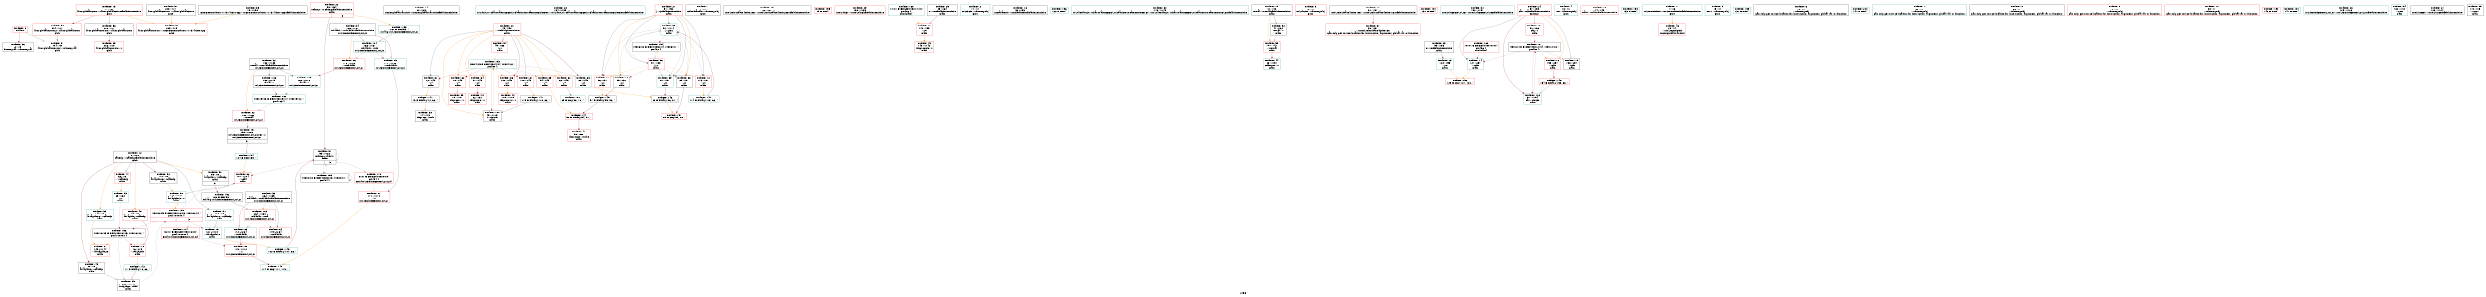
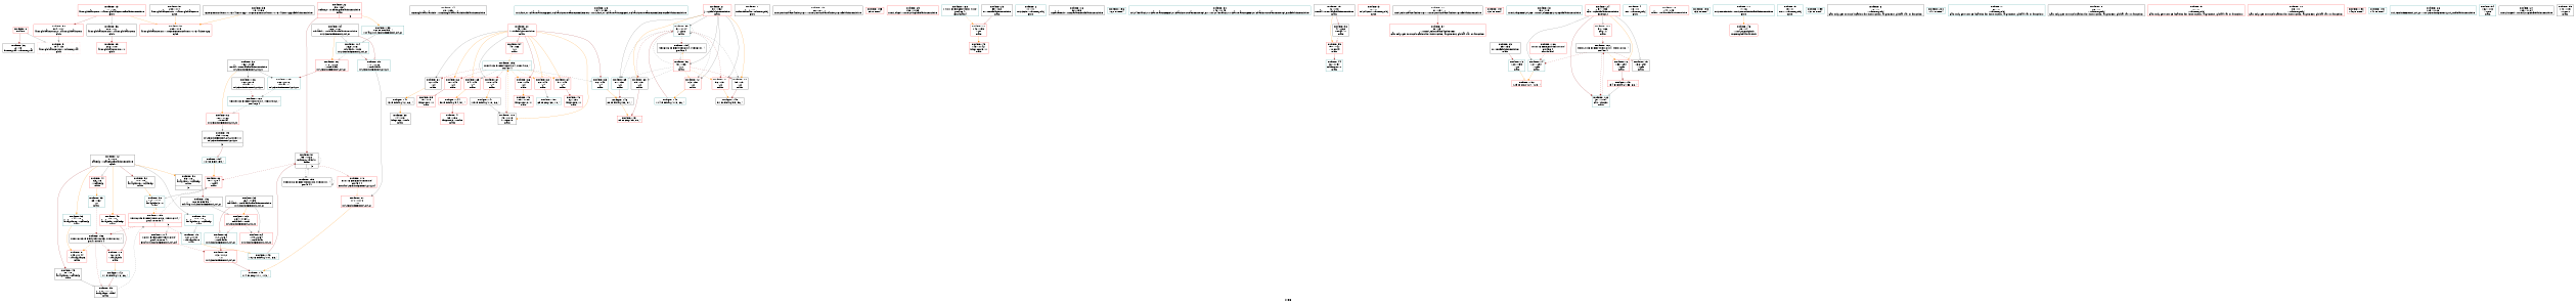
  digraph {
    label=SVFG
    node [color=red shape=record]
    edge [arrowhead=dot color=brown style=solid]
    n1 [label="{NodeID: 0\nNullPtr}"]
    n2 [color=black label="{NodeID: 36\n2\<--3\ndummyVal\<--dummyVal\n}"]
    n3 [label="{NodeID: 91\n204\<--3\nllvm.global_ctors_2\<--dummyVal\nGlob }" style=dotted]
    n4 [color=black label="{NodeID: 97\n53\<--102\nref.tmp\<--add11\nmain\n|{|<s3>3}}"]
    n5 [label="{NodeID: 80\n107\<--104\n\<--call\nmain\n}"]
    n6 [color=black label="{NodeID: 155\nMR_8V_2 = PHI(MR_8V_3, MR_8V_1, )\npts\{54 \}\n}"]
    n7 [label="{NodeID: 170\n8V_1 = ENCHI(MR_8V_0)\npts\{54 \}\nFun[_ZSt3minIiERKT_S2_S2_]}" style=double]
    n8 [color=teal label="{NodeID: 98\n110\<--107\narrayidx13\<--\nmain\n}"]
    n9 [label="{NodeID: 87\n171\<--170\n\<--\n_ZSt3minIiERKT_S2_S2_\n}"]
    n10 [label="{NodeID: 159\nMR_16V_5 = PHI(MR_16V_6, MR_16V_4, )\npts\{100000 \}\n|{|<s4>3}}"]
    n11 [color=teal label="{NodeID: 149\n174 = cmp(171, 173, )\n}"]
    n12 [color=black label="{NodeID: 14\n22\<--23\n__cxx_global_var_init\<--__cxx_global_var_init_field_insensitive\n}"]
    n13 [color=teal label="{NodeID: 194\n104 = PHI(159, )\n}"]
    n14 [color=teal label="{NodeID: 28\n134\<--135\n_ZStlsISt11char_traitsIcEERSt13basic_ostreamIcT_ES5_PKc\<--_ZStlsISt11char_traitsIcEERSt13basic_ostreamIcT_ES5_PKc_field_insensitive\n}"]
    n15 [label="{NodeID: 42\n109\<--108\nidxprom12\<--\nmain\n}"]
    n16 [color=black label="{NodeID: 56\n202\<--17\nllvm.global_ctors_0\<--llvm.global_ctors\nGlob }"]
    n17 [label="{NodeID: 89\n202\<--18\nllvm.global_ctors_0\<--\nGlob }"]
    n18 [color=teal label="{NodeID: 153\nMR_4V_3 = PHI(MR_4V_4, MR_4V_2, )\npts\{50 \}\n}"]
    n19 [label="{NodeID: 60\n68\<--49\n\<--i\nmain\n}"]
    n20 [color=black label="{NodeID: 61\n72\<--49\n\<--i\nmain\n}"]
    n21 [label="{NodeID: 62\n78\<--49\n\<--i\nmain\n}"]
    n22 [color=teal label="{NodeID: 63\n86\<--49\n\<--i\nmain\n}"]
    n23 [label="{NodeID: 64\n91\<--49\n\<--i\nmain\n}"]
    n24 [label="{NodeID: 65\n94\<--49\n\<--i\nmain\n}"]
    n25 [label="{NodeID: 66\n108\<--49\n\<--i\nmain\n}"]
    n26 [label="{NodeID: 67\n118\<--49\n\<--i\nmain\n}"]
    n27 [color=black label="{NodeID: 100\n49\<--119\ni\<--inc15\nmain\n}"]
    n28 [color=teal label="{NodeID: 150\n69 = cmp(68, 70, )\n}"]
    n29 [color=black label="{NodeID: 147\n73 = Binary(72, 66, )\n}"]
    n30 [label="{NodeID: 39\n79\<--78\nidxprom1\<--\nmain\n}"]
    n31 [color=black label="{NodeID: 146\n88 = Binary(86, 87, )\n}"]
    n32 [label="{NodeID: 40\n92\<--91\nidxprom6\<--\nmain\n}"]
    n33 [label="{NodeID: 144\n98 = Binary(94, 97, )\n}"]
    n34 [color=black label="{NodeID: 141\n119 = Binary(118, 66, )\n}"]
    n35 [color=black label="{NodeID: 38\n74\<--73\nidxprom\<--sub\nmain\n}"]
    n36 [label="{NodeID: 151\n89 = cmp(85, 88, )\n}"]
    n37 [label="{NodeID: 41\n99\<--98\nidxprom9\<--sub8\nmain\n}"]
    n38 [color=black label="{NodeID: 70\n95\<--51\n\<--j\nmain\n}"]
    n39 [color=black label="{NodeID: 145\n97 = Binary(95, 96, )\n}"]
    n40 [label="{NodeID: 84\n179\<--164\n\<--__a.addr\n_ZSt3minIiERKT_S2_S2_\n}"]
    n41 [color=black label="{NodeID: 106\n162\<--179\nretval\<--\n_ZSt3minIiERKT_S2_S2_\n}"]
    n42 [color=teal label="{NodeID: 160\nMR_19V_3 = PHI(MR_19V_4, MR_19V_2, )\npts\{163 \}\n}"]
    n43 [label="{NodeID: 82\n182\<--162\n\<--retval\n_ZSt3minIiERKT_S2_S2_\n}"]
    n44 [color=black label="{NodeID: 1\n7\<--1\n__dso_handle\<--dummyObj\nGlob }"]
    n45 [color=black label="{NodeID: 156\nMR_16V_3 = PHI(MR_16V_5, MR_16V_2, )\npts\{100000 \}\n}"]
    n46 [color=teal label="{NodeID: 79\n101\<--100\n\<--arrayidx10\nmain\n}"]
    n47 [label="{NodeID: 174\n16V_1 = ENCHI(MR_16V_0)\npts\{100000 \}\nFun[_ZSt3minIiERKT_S2_S2_]}" style=double]
    n48 [color=black label="{NodeID: 95\n80\<--77\narrayidx2\<--add\nmain\n}"]
    n49 [label="{NodeID: 78\n76\<--75\n\<--arrayidx\nmain\n}"]
    n50 [label="{NodeID: 81\n145\<--144\n\<--arrayidx26\nmain\n}"]
    n51 [color=teal label="{NodeID: 143\n102 = Binary(101, 66, )\n}"]
    n52 [label="{NodeID: 88\n173\<--172\n\<--\n_ZSt3minIiERKT_S2_S2_\n}"]
    n53 [color=black label="{NodeID: 15\n26\<--27\n_ZNSt8ios_base4InitC1Ev\<--_ZNSt8ios_base4InitC1Ev_field_insensitive\n}"]
    n54 [label="{NodeID: 195\n29 = PHI()\n}"]
    n55 [label="{NodeID: 29\n138\<--139\n_ZNSolsEi\<--_ZNSolsEi_field_insensitive\n}"]
    n56 [label="{NodeID: 43\n143\<--142\nidxprom25\<--\nmain\n}"]
    n57 [color=teal label="{NodeID: 140\n114 = Binary(113, 66, )\n}"]
    n58 [color=teal label="{NodeID: 99\n51\<--114\nj\<--inc\nmain\n}"]
    n59 [color=black label="{NodeID: 154\nMR_6V_2 = PHI(MR_6V_4, MR_6V_1, )\npts\{52 \}\n}"]
    n60 [label="{NodeID: 71\n96\<--51\n\<--j\nmain\n}"]
    n61 [color=black label="{NodeID: 68\n85\<--51\n\<--j\nmain\n}"]
    n62 [color=teal label="{NodeID: 69\n87\<--51\n\<--j\nmain\n}"]
    n63 [label="{NodeID: 72\n113\<--51\n\<--j\nmain\n}"]
    n64 [label="{NodeID: 96\n51\<--83\nj\<--\nmain\n}"]
    n65 [color=black label="{NodeID: 57\n203\<--17\nllvm.global_ctors_1\<--llvm.global_ctors\nGlob }"]
    n66 [label="{NodeID: 90\n203\<--19\nllvm.global_ctors_1\<--_GLOBAL__sub_I_1717374_3_0.cpp\nGlob }"]
    n67 [color=teal label="{NodeID: 168\n14V_1 = ENCHI(MR_14V_0)\npts\{60 \}\nFun[main]}" style=double]
    n68 [label="{NodeID: 77\n142\<--59\n\<--N\nmain\n}"]
    n69 [color=teal label="{NodeID: 85\n170\<--166\n\<--__b.addr\n_ZSt3minIiERKT_S2_S2_\n}"]
    n70 [color=teal label="{NodeID: 2\n11\<--1\n_ZSt3cin\<--dummyObj\nGlob }"]
    n71 [color=black label="{NodeID: 16\n32\<--33\n__cxa_atexit\<--__cxa_atexit_field_insensitive\n}"]
    n72 [color=teal label="{NodeID: 196\n122 = PHI()\n}"]
    n73 [color=teal label="{NodeID: 30\n148\<--149\n_ZSt4endlIcSt11char_traitsIcEERSt13basic_ostreamIT_T0_ES6_\<--_ZSt4endlIcSt11char_traitsIcEERSt13basic_ostreamIT_T0_ES6__field_insensitive\n}"]
    n74 [color=teal label="{NodeID: 44\n46\<--157\nmain_ret\<--\nmain\n}"]
    n75 [label="{NodeID: 58\n204\<--17\nllvm.global_ctors_2\<--llvm.global_ctors\nGlob }"]
    n76 [label="{NodeID: 86\n176\<--166\n\<--__b.addr\n_ZSt3minIiERKT_S2_S2_\n}"]
    n77 [color=teal label="{NodeID: 105\n162\<--176\nretval\<--\n_ZSt3minIiERKT_S2_S2_\n}"]
    n78 [label="{NodeID: 3\n12\<--1\n_ZSt4cout\<--dummyObj\nGlob }"]
    n79 [color=black label="{NodeID: 17\n31\<--37\n_ZNSt8ios_base4InitD1Ev\<--_ZNSt8ios_base4InitD1Ev_field_insensitive\n}"]
    n80 [label="{NodeID: 37\n30\<--31\n\<--_ZNSt8ios_base4InitD1Ev\nCan only get source location for instruction, argument, global var or function.}"]
    n81 [label="{NodeID: 197\n131 = PHI()\n}"]
    n82 [color=teal label="{NodeID: 31\n150\<--151\n_ZNSolsEPFRSoS_E\<--_ZNSolsEPFRSoS_E_field_insensitive\n}"]
    n83 [color=black label="{NodeID: 45\n159\<--182\n_ZSt3minIiERKT_S2_S2__ret\<--\n_ZSt3minIiERKT_S2_S2_\n|{<s0>3}}"]
    n84 [color=teal label="{NodeID: 142\n77 = Binary(76, 66, )\n}"]
    n85 [label="{NodeID: 59\n157\<--47\n\<--retval\nmain\n}"]
    n86 [color=teal label="{NodeID: 73\n128\<--55\n\<--T\nmain\n}"]
    n87 [label="{NodeID: 152\n129 = cmp(127, 128, )\n}"]
    n88 [color=teal label="{NodeID: 4\n13\<--1\n.str\<--dummyObj\nGlob }"]
    n89 [label="{NodeID: 101\n57\<--66\ncas\<--\nmain\n}"]
    n90 [color=black label="{NodeID: 161\nMR_12V_3 = PHI(MR_12V_4, MR_12V_2, )\npts\{58 \}\n}"]
    n91 [color=teal label="{NodeID: 74\n127\<--57\n\<--cas\nmain\n}"]
    n92 [color=teal label="{NodeID: 102\n57\<--154\ncas\<--inc30\nmain\n}"]
    n93 [color=black label="{NodeID: 75\n136\<--57\n\<--cas\nmain\n}"]
    n94 [label="{NodeID: 76\n153\<--57\n\<--cas\nmain\n}"]
    n95 [label="{NodeID: 148\n154 = Binary(153, 66, )\n}"]
    n96 [label="{NodeID: 18\n44\<--45\nmain\<--main_field_insensitive\n}"]
    n97 [color=teal label="{NodeID: 198\n133 = PHI()\n}"]
    n98 [color=black label="{NodeID: 32\n162\<--163\nretval\<--retval_field_insensitive\n_ZSt3minIiERKT_S2_S2_\n}"]
    n99 [label="{NodeID: 46\n28\<--4\n\<--_ZStL8__ioinit\n__cxx_global_var_init\n}"]
    n100 [color=teal label="{NodeID: 5\n15\<--1\n.str.1\<--dummyObj\nGlob }"]
    n101 [color=black label="{NodeID: 19\n47\<--48\nretval\<--retval_field_insensitive\nmain\n}"]
    n102 [color=black label="{NodeID: 92\n47\<--62\nretval\<--\nmain\n}"]
    n103 [color=teal label="{NodeID: 199\n137 = PHI()\n}"]
    n104 [color=black label="{NodeID: 33\n164\<--165\n__a.addr\<--__a.addr_field_insensitive\n_ZSt3minIiERKT_S2_S2_\n}"]
    n105 [color=teal label="{NodeID: 83\n172\<--164\n\<--__a.addr\n_ZSt3minIiERKT_S2_S2_\n}"]
    n106 [label="{NodeID: 103\n164\<--160\n__a.addr\<--__a\n_ZSt3minIiERKT_S2_S2_\n}"]
    n107 [label="{NodeID: 47\n63\<--8\n\<--cakedp\nmain\n}"]
    n108 [color=teal label="{NodeID: 93\n63\<--62\n\<--\nmain\n}"]
    n109 [color=black label="{NodeID: 6\n18\<--1\n\<--dummyObj\nCan only get source location for instruction, argument, global var or function.}"]
    n110 [label="{NodeID: 20\n49\<--50\ni\<--i_field_insensitive\nmain\n}"]
    n111 [label="{NodeID: 94\n49\<--66\ni\<--\nmain\n}"]
    n112 [color=teal label="{NodeID: 200\n141 = PHI()\n}"]
    n113 [color=black label="{NodeID: 34\n166\<--167\n__b.addr\<--__b.addr_field_insensitive\n_ZSt3minIiERKT_S2_S2_\n}"]
    n114 [color=teal label="{NodeID: 104\n166\<--161\n__b.addr\<--__b\n_ZSt3minIiERKT_S2_S2_\n}"]
    n115 [label="{NodeID: 48\n75\<--8\narrayidx\<--cakedp\nmain\n}"]
    n116 [color=teal label="{NodeID: 7\n62\<--1\n\<--dummyObj\nCan only get source location for instruction, argument, global var or function.}"]
    n117 [label="{NodeID: 21\n51\<--52\nj\<--j_field_insensitive\nmain\n}"]
    n118 [color=black label="{NodeID: 35\n19\<--198\n_GLOBAL__sub_I_1717374_3_0.cpp\<--_GLOBAL__sub_I_1717374_3_0.cpp_field_insensitive\n}"]
    n119 [color=black label="{NodeID: 49\n80\<--8\narrayidx2\<--cakedp\nmain\n}"]
    n120 [color=black label="{NodeID: 8\n66\<--1\n\<--dummyObj\nCan only get source location for instruction, argument, global var or function.}"]
    n121 [label="{NodeID: 22\n53\<--54\nref.tmp\<--ref.tmp_field_insensitive\nmain\n|{|<s1>3}}"]
    n122 [color=teal label="{NodeID: 193\n161 = PHI(53, )\n1st arg _ZSt3minIiERKT_S2_S2_ }"]
    n123 [color=black label="{NodeID: 50\n93\<--8\narrayidx7\<--cakedp\nmain\n|{<s0>3}}"]
    n124 [color=black label="{NodeID: 192\n160 = PHI(93, )\n0th arg _ZSt3minIiERKT_S2_S2_ }"]
    n125 [label="{NodeID: 9\n70\<--1\n\<--dummyObj\nCan only get source location for instruction, argument, global var or function.}"]
    n126 [color=black label="{NodeID: 23\n55\<--56\nT\<--T_field_insensitive\nmain\n}"]
    n127 [color=teal label="{NodeID: 51\n100\<--8\narrayidx10\<--cakedp\nmain\n}"]
    n128 [label="{NodeID: 10\n83\<--1\n\<--dummyObj\nCan only get source location for instruction, argument, global var or function.}"]
    n129 [label="{NodeID: 190\n146 = PHI()\n}"]
    n130 [label="{NodeID: 24\n57\<--58\ncas\<--cas_field_insensitive\nendlIcSt\n}"]
    n131 [color=black label="{NodeID: 52\n110\<--8\narrayidx13\<--cakedp\nmain\n}"]
    n132 [color=teal label="{NodeID: 11\n4\<--6\n_ZStL8__ioinit\<--_ZStL8__ioinit_field_insensitive\nGlob }"]
    n133 [color=teal label="{NodeID: 191\n147 = PHI()\n}"]
    n134 [color=black label="{NodeID: 25\n59\<--60\nN\<--N_field_insensitive\nmain\n}"]
    n135 [color=teal label="{NodeID: 53\n144\<--8\narrayidx26\<--cakedp\nmain\n}"]
    n136 [color=black label="{NodeID: 12\n8\<--10\ncakedp\<--cakedp_field_insensitive\nGlob }"]
    n137 [color=teal label="{NodeID: 26\n105\<--106\n_ZSt3minIiERKT_S2_S2_\<--_ZSt3minIiERKT_S2_S2__field_insensitive\n}"]
    n138 [color=teal label="{NodeID: 54\n132\<--13\n\<--.str\nmain\n}"]
    n139 [label="{NodeID: 13\n17\<--21\nllvm.global_ctors\<--llvm.global_ctors_field_insensitive\nGlob }"]
    n140 [color=black label="{NodeID: 27\n123\<--124\n_ZNSirsERi\<--_ZNSirsERi_field_insensitive\n}"]
    n141 [color=black label="{NodeID: 55\n140\<--15\n\<--.str.1\nmain\n}"]
    n142 [label="{NodeID: 166\n10V_1 = ENCHI(MR_10V_0)\npts\{56 \}\nFun[main]}" style=double]
    n1 -> n2
    n1 -> n3 [arrowhead=onormal color=gray40]
    n4 -> n4 [arrowhead=onormal color=gray40 style=dashed]
    n4 -> n5 [arrowhead=normal style=dashed]
    n4 -> n6 [color=gray40 style=dashed]
    n4 -> n7 [arrowhead=onormal style=dashed tailport=s3]
    n5 -> n8 [arrowhead=onormal color=gray40]
    n6 -> n4 [arrowhead=onormal color=gray40 style=dashed]
    n6 -> n6 [arrowhead=normal color=gray40 style=dashed]
    n7 -> n9 [arrowhead=onormal color=darkorange style=dashed]
    n8 -> n10 [color=darkorange style=dashed]
    n9 -> n11 [arrowhead=normal color=darkorange]
    n10 -> n5 [arrowhead=normal color=gray40 style=dashed]
    n10 -> n8 [arrowhead=onormal color=darkorange style=dashed]
    n10 -> n45 [style=dashed]
    n10 -> n46 [arrowhead=normal color=gray40 style=dashed]
    n10 -> n47 [arrowhead=onormal color=gray40 style=dashed tailport=s4]
    n13 -> n5 [color=darkorange]
    n16 -> n17
    n18 -> n19 [arrowhead=normal color=darkorange style=dashed]
    n18 -> n20 [style=dashed]
    n18 -> n21 [style=dashed]
    n18 -> n22 [arrowhead=onormal color=gray40 style=dashed]
    n18 -> n23 [color=darkorange style=dashed]
    n18 -> n24 [arrowhead=normal color=gray40 style=dashed]
    n18 -> n25 [color=darkorange style=dashed]
    n18 -> n26 [style=dashed]
    n18 -> n27 [arrowhead=normal style=dashed]
    n19 -> n28 [arrowhead=normal color=gray40]
    n20 -> n29 [color=darkorange]
    n21 -> n30 [arrowhead=onormal]
    n22 -> n31 [color=darkorange]
    n23 -> n32
    n24 -> n33 [arrowhead=normal color=darkorange]
    n25 -> n15 [color=darkorange]
    n26 -> n34 [color=darkorange]
    n27 -> n18 [color=darkorange style=dashed]
    n29 -> n35 [arrowhead=normal color=darkorange]
    n31 -> n36 [arrowhead=normal color=darkorange]
    n33 -> n37
    n34 -> n27 [arrowhead=normal color=gray40]
    n38 -> n39
-   n39 -> n33
    n41 -> n42 [style=dashed]
    n42 -> n43 [arrowhead=onormal color=gray40 style=dashed]
    n43 -> n83 [arrowhead=normal color=gray40]
    n45 -> n48 [arrowhead=onormal style=dashed]
    n45 -> n49 [style=dashed]
    n45 -> n50 [color=darkorange style=dashed]
    n46 -> n51 [arrowhead=onormal color=darkorange]
    n47 -> n52 [style=dashed]
    n48 -> n10 [color=gray40 style=dashed]
    n49 -> n84 [arrowhead=onormal color=darkorange]
    n51 -> n4
    n52 -> n11
    n57 -> n58 [arrowhead=normal]
    n58 -> n38 [arrowhead=normal color=gray40 style=dashed]
    n58 -> n58 [color=gray40 style=dashed]
    n58 -> n59 [style=dashed]
    n58 -> n60 [style=dashed]
    n58 -> n61 [arrowhead=normal style=dashed]
    n58 -> n62 [color=gray40 style=dashed]
    n58 -> n63 [arrowhead=normal color=gray40 style=dashed]
    n59 -> n64 [arrowhead=onormal color=gray40 style=dashed]
    n60 -> n39 [arrowhead=normal color=darkorange]
    n61 -> n36 [arrowhead=normal]
    n62 -> n31 [arrowhead=normal]
    n63 -> n57 [color=darkorange]
    n64 -> n38 [arrowhead=normal style=dashed]
    n64 -> n58 [arrowhead=onormal color=gray40 style=dashed]
    n64 -> n59 [arrowhead=onormal color=darkorange style=dashed]
    n64 -> n60 [arrowhead=normal color=darkorange style=dashed]
    n64 -> n61 [color=gray40 style=dashed]
    n64 -> n62 [arrowhead=onormal color=gray40 style=dashed]
    n64 -> n63 [arrowhead=onormal color=darkorange style=dashed]
    n65 -> n66 [arrowhead=normal color=darkorange]
    n67 -> n68 [arrowhead=normal color=darkorange style=dashed]
    n68 -> n56 [color=darkorange]
    n69 -> n9 [color=gray40]
    n75 -> n3 [arrowhead=normal color=gray40]
    n76 -> n77 [arrowhead=normal]
    n77 -> n42 [arrowhead=normal color=gray40 style=dashed]
    n79 -> n80 [arrowhead=normal]
    n83 -> n13 [arrowhead=onormal tailport=s0]
    n84 -> n48 [arrowhead=onormal]
    n85 -> n74 [arrowhead=normal]
    n86 -> n87 [arrowhead=onormal color=darkorange]
    n89 -> n90 [arrowhead=normal style=dashed]
    n90 -> n91 [style=dashed]
    n90 -> n92 [style=dashed]
    n90 -> n93 [arrowhead=onormal style=dashed]
    n90 -> n94 [arrowhead=normal color=darkorange style=dashed]
    n91 -> n87 [color=darkorange]
    n92 -> n90 [arrowhead=normal style=dashed]
    n94 -> n95 [arrowhead=normal]
    n95 -> n92 [arrowhead=onormal color=gray40]
    n98 -> n41 [arrowhead=normal color=gray40]
    n98 -> n43 [color=darkorange]
    n98 -> n77 [color=gray40]
    n101 -> n85 [arrowhead=normal color=darkorange]
    n101 -> n102 [arrowhead=onormal]
    n102 -> n85 [arrowhead=onormal style=dashed]
    n104 -> n40 [arrowhead=normal color=gray40]
    n104 -> n105 [arrowhead=onormal]
    n104 -> n106 [color=darkorange]
    n105 -> n52
    n106 -> n40 [color=gray40 style=dashed]
    n106 -> n105 [arrowhead=onormal style=dashed]
    n107 -> n108 [arrowhead=normal color=darkorange]
    n108 -> n45 [arrowhead=normal style=dashed]
    n110 -> n19 [arrowhead=onormal color=darkorange]
    n110 -> n20 [color=gray40]
    n110 -> n21 [arrowhead=normal color=darkorange]
    n110 -> n22 [arrowhead=normal]
    n110 -> n23 [arrowhead=onormal color=darkorange]
    n110 -> n24 [arrowhead=onormal color=darkorange]
    n110 -> n25
    n110 -> n26 [arrowhead=onormal color=gray40]
    n110 -> n27 [color=darkorange]
    n110 -> n111 [arrowhead=onormal]
    n111 -> n18 [arrowhead=onormal color=darkorange style=dashed]
    n113 -> n69 [arrowhead=onormal]
    n113 -> n76 [color=darkorange]
    n113 -> n114 [arrowhead=onormal color=gray40]
    n114 -> n69 [arrowhead=normal style=dashed]
    n114 -> n76 [arrowhead=onormal color=gray40 style=dashed]
    n115 -> n49 [arrowhead=onormal]
    n117 -> n38 [color=darkorange]
    n117 -> n58 [color=gray40]
    n117 -> n60 [arrowhead=normal color=gray40]
    n117 -> n61 [arrowhead=onormal color=darkorange]
    n117 -> n62 [color=gray40]
    n117 -> n63 [color=gray40]
    n117 -> n64 [color=gray40]
    n118 -> n66 [color=darkorange]
    n119 -> n48 [arrowhead=onormal color=gray40]
    n121 -> n4
    n121 -> n122 [arrowhead=normal color=darkorange tailport=s1]
    n122 -> n114 [arrowhead=onormal color=gray40]
    n123 -> n124 [arrowhead=normal tailport=s0]
    n124 -> n106 [arrowhead=onormal color=gray40]
    n126 -> n86 [arrowhead=normal]
    n127 -> n46 [arrowhead=onormal color=gray40]
    n130 -> n89 [arrowhead=onormal color=gray40]
    n130 -> n91 [color=gray40]
    n130 -> n92
    n130 -> n93 [arrowhead=onormal color=gray40]
    n130 -> n94 [arrowhead=onormal color=darkorange]
    n131 -> n8 [arrowhead=normal color=darkorange]
    n132 -> n99 [arrowhead=normal color=darkorange]
    n134 -> n68 [arrowhead=onormal]
    n135 -> n50 [arrowhead=normal color=darkorange]
    n136 -> n107 [arrowhead=onormal color=gray40]
    n136 -> n115 [color=darkorange]
    n136 -> n119
    n136 -> n123 [color=darkorange]
    n136 -> n127 [color=gray40]
    n136 -> n131 [arrowhead=normal]
    n136 -> n135 [arrowhead=normal color=darkorange]
    n139 -> n16 [arrowhead=onormal color=gray40]
    n139 -> n66 [arrowhead=onormal color=darkorange]
    n139 -> n75 [arrowhead=normal]
    n142 -> n91 [style=dashed]
  }
